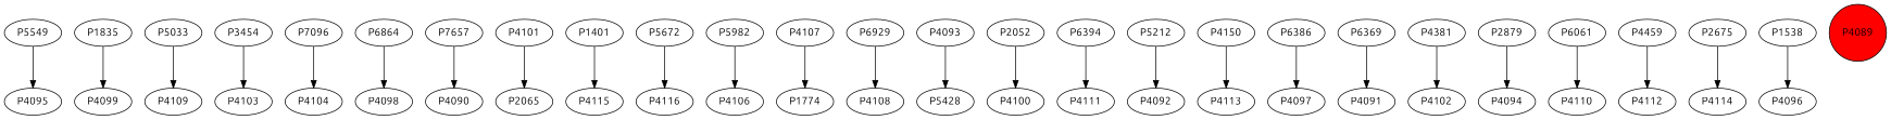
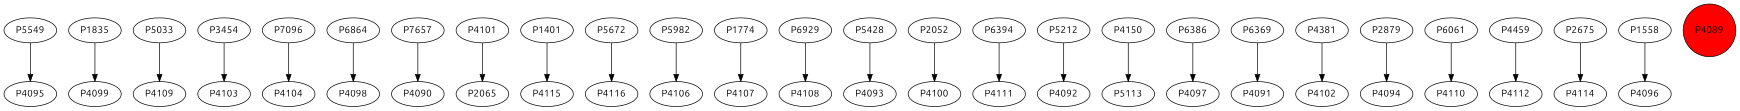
  digraph {
    fontname=Ubuntu
    node [fontname=Ubuntu]
    edge [fontname=Ubuntu]
    P5549
    P4095
    P1835
    P4099
    P5033
    P4109
    P3454
    P4103
    P7096
    P4104
    P6864
    P4098
    P7657
    P4090
    P4101
    P2065
    P1401
    P4115
    P5672
    P4116
    P5982
    P4106
    P1774
    P4107
    P6929
    P4108
    P5428
    P4093
    P2052
    P4100
    P6394
    P4111
    P5212
    P4092
    P4150
-   P4113
+   P4113 [label=P5113]
    P6386
    P4097
    P6369
    P4091
    P4381
    P4102
    P2879
    P4094
    P6061
    P4110
    P4459
    P4112
    P2675
    P4114
-   P1558 [label=P1538]
+   P1558
    P4096
    P4089 [fillcolor=red shape=circle style=filled]
    P5549 -> P4095
    P1835 -> P4099
    P5033 -> P4109
    P3454 -> P4103
    P7096 -> P4104
    P6864 -> P4098
    P7657 -> P4090
    P4101 -> P2065
    P1401 -> P4115
    P5672 -> P4116
    P5982 -> P4106
-   P4107 -> P1774
+   P1774 -> P4107
    P6929 -> P4108
-   P4093 -> P5428
+   P5428 -> P4093
    P2052 -> P4100
    P6394 -> P4111
    P5212 -> P4092
    P4150 -> P4113
    P6386 -> P4097
    P6369 -> P4091
    P4381 -> P4102
    P2879 -> P4094
    P6061 -> P4110
    P4459 -> P4112
    P2675 -> P4114
    P1558 -> P4096
  }
